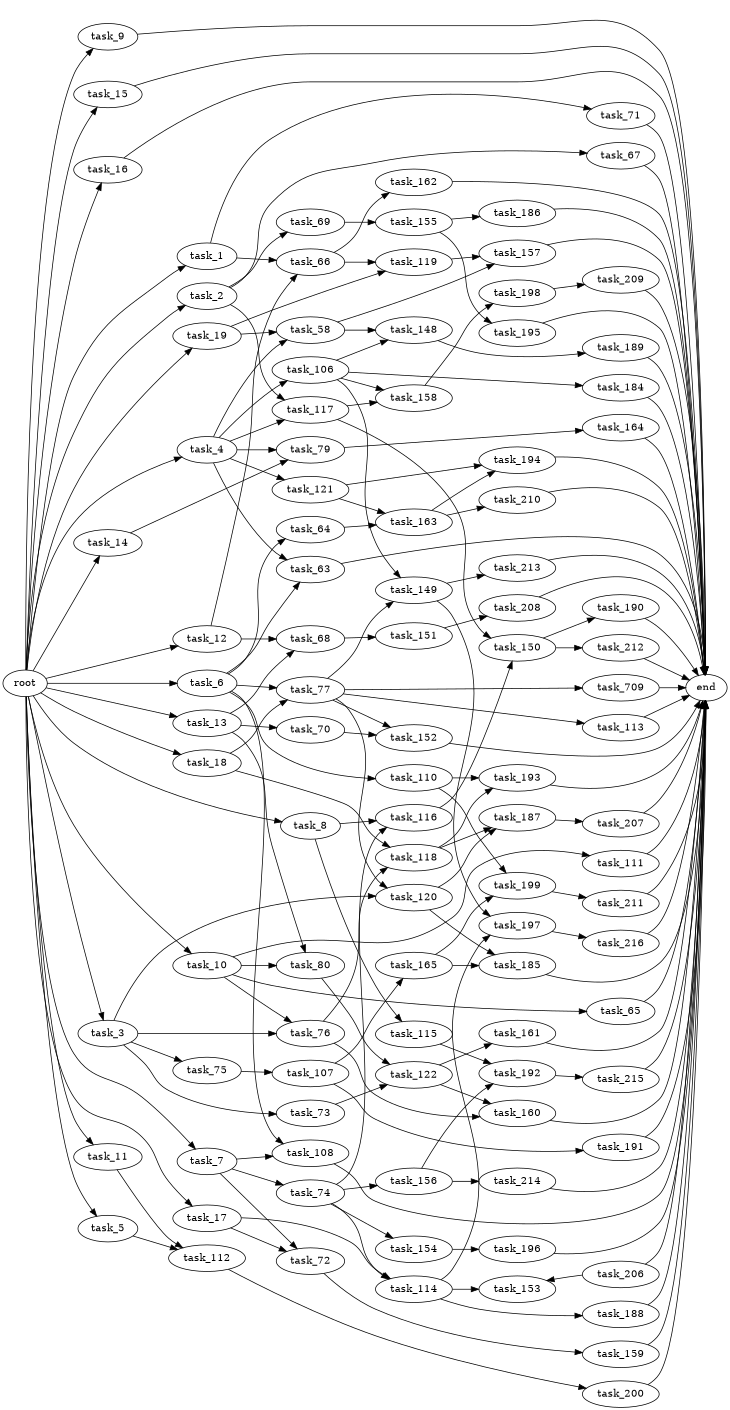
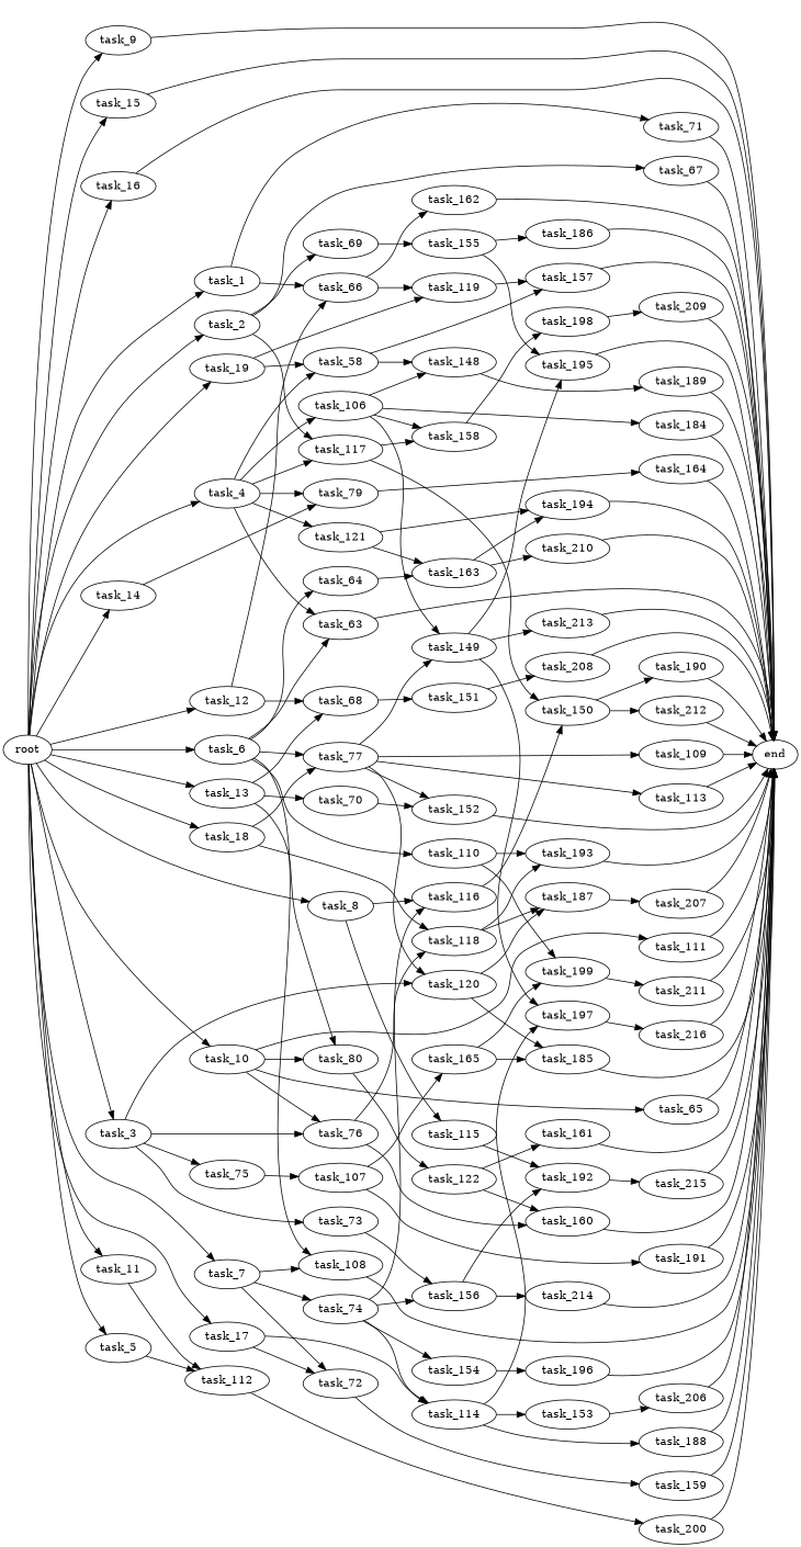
  digraph {
    rankdir=LR
    root
    task_1
    task_2
    task_3
    task_4
    task_5
    task_6
    task_7
    task_8
    task_9
    task_10
    task_11
    task_12
    task_13
    task_14
    task_15
    task_16
    task_17
    task_18
    task_19
    task_66
    task_71
    task_67
    task_69
    task_117
    task_73
    task_75
    task_76
    task_120
    task_63
    n31 [label=task_58]
    task_79
    task_106
    task_121
    task_112
    task_64
    task_77
    task_108
    task_110
    task_72
    task_74
    task_115
    task_116
    end
    task_80
    task_65
    task_111
    task_68
    task_70
    task_114
    task_118
    task_119
    task_162
    task_122
    task_155
    task_158
    task_150
    task_107
    task_160
    task_187
    task_185
    task_148
    task_157
    task_164
    task_149
    task_184
    task_163
    task_194
    task_200
    task_152
-   task_109 [label=task_709]
+   task_109
    task_113
    task_193
    task_199
    task_159
    task_154
    task_156
    task_192
    task_151
    task_153
    task_188
    task_197
    task_210
    task_208
    task_195
    task_186
    task_161
    task_196
    task_214
    task_165
    task_191
    task_213
    task_189
    task_198
    task_211
    task_206
    task_216
    task_215
    task_190
    task_212
    task_207
    task_209
    root -> task_1
    root -> task_2
    root -> task_3
    root -> task_4
    root -> task_5
    root -> task_6
    root -> task_7
    root -> task_8
    root -> task_9
    root -> task_10
    root -> task_11
    root -> task_12
    root -> task_13
    root -> task_14
    root -> task_15
    root -> task_16
    root -> task_17
    root -> task_18
    root -> task_19
    task_1 -> task_66
    task_1 -> task_71
    task_2 -> task_67
    task_2 -> task_69
    task_2 -> task_117
    task_3 -> task_73
    task_3 -> task_75
    task_3 -> task_76
    task_3 -> task_120
    task_4 -> task_117
    task_4 -> task_63
    task_4 -> n31
    task_4 -> task_79
    task_4 -> task_106
    task_4 -> task_121
    task_5 -> task_112
    task_6 -> task_63
    task_6 -> task_64
    task_6 -> task_77
    task_6 -> task_108
    task_6 -> task_110
    task_7 -> task_108
    task_7 -> task_72
    task_7 -> task_74
    task_8 -> task_115
    task_8 -> task_116
    task_9 -> end
    task_10 -> task_76
    task_10 -> task_80
    task_10 -> task_65
    task_10 -> task_111
    task_11 -> task_112
    task_12 -> task_66
    task_12 -> task_68
    task_13 -> task_80
    task_13 -> task_68
    task_13 -> task_70
    task_14 -> task_79
    task_15 -> end
    task_16 -> end
    task_17 -> task_72
    task_17 -> task_114
    task_18 -> task_77
    task_18 -> task_118
    task_19 -> n31
    task_19 -> task_119
    task_66 -> task_119
    task_66 -> task_162
    task_71 -> end
    task_67 -> end
    task_69 -> task_155
    task_117 -> task_158
    task_117 -> task_150
-   task_73 -> task_122
+   task_73 -> task_156
    task_75 -> task_107
    task_76 -> task_118
    task_76 -> task_160
    task_120 -> task_187
    task_120 -> task_185
    task_63 -> end
    n31 -> task_148
    n31 -> task_157
    task_79 -> task_164
    task_106 -> task_158
    task_106 -> task_148
    task_106 -> task_149
    task_106 -> task_184
    task_121 -> task_163
    task_121 -> task_194
    task_112 -> task_200
    task_64 -> task_163
    task_77 -> task_120
    task_77 -> task_149
    task_77 -> task_152
    task_77 -> task_109
    task_77 -> task_113
    task_108 -> end
    task_110 -> task_193
    task_110 -> task_199
    task_72 -> task_159
    task_74 -> task_116
    task_74 -> task_114
    task_74 -> task_154
    task_74 -> task_156
    task_115 -> task_192
    task_116 -> task_150
    task_80 -> task_122
    task_65 -> end
    task_111 -> end
    task_68 -> task_151
    task_70 -> task_152
    task_114 -> task_153
    task_114 -> task_188
    task_114 -> task_197
    task_118 -> task_187
    task_118 -> task_193
    task_119 -> task_157
    task_162 -> end
    task_122 -> task_160
    task_122 -> task_161
    task_155 -> task_195
    task_155 -> task_186
    task_158 -> task_198
    task_150 -> task_190
    task_150 -> task_212
    task_107 -> task_165
    task_107 -> task_191
    task_160 -> end
    task_187 -> task_207
    task_185 -> end
    task_148 -> task_189
    task_157 -> end
    task_164 -> end
    task_149 -> task_197
+   task_149 -> task_195
    task_149 -> task_213
    task_184 -> end
    task_163 -> task_194
    task_163 -> task_210
    task_194 -> end
    task_200 -> end
    task_152 -> end
    task_109 -> end
    task_113 -> end
    task_193 -> end
    task_199 -> task_211
    task_159 -> end
    task_154 -> task_196
    task_156 -> task_192
    task_156 -> task_214
    task_192 -> task_215
    task_151 -> task_208
-   task_206 -> task_153
+   task_153 -> task_206
    task_188 -> end
    task_197 -> task_216
    task_210 -> end
    task_208 -> end
    task_195 -> end
    task_186 -> end
    task_161 -> end
    task_196 -> end
    task_214 -> end
    task_165 -> task_185
    task_165 -> task_199
    task_191 -> end
    task_213 -> end
    task_189 -> end
    task_198 -> task_209
    task_211 -> end
    task_206 -> end
    task_216 -> end
    task_215 -> end
    task_190 -> end
    task_212 -> end
    task_207 -> end
    task_209 -> end
  }
